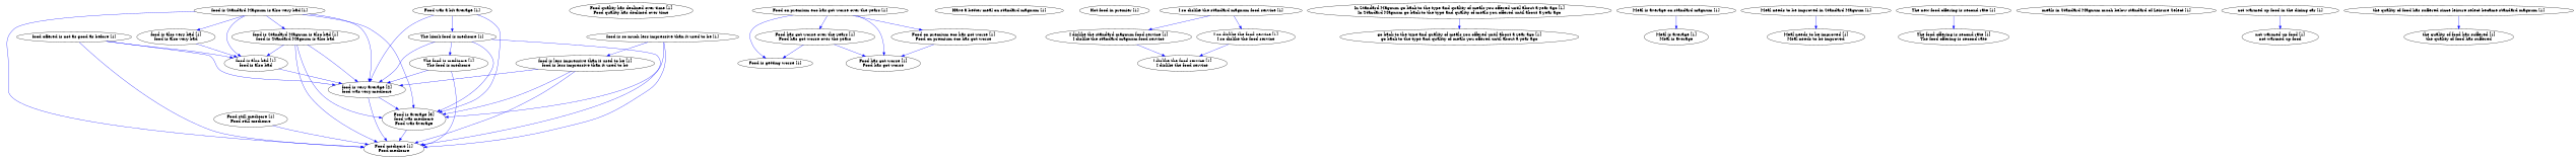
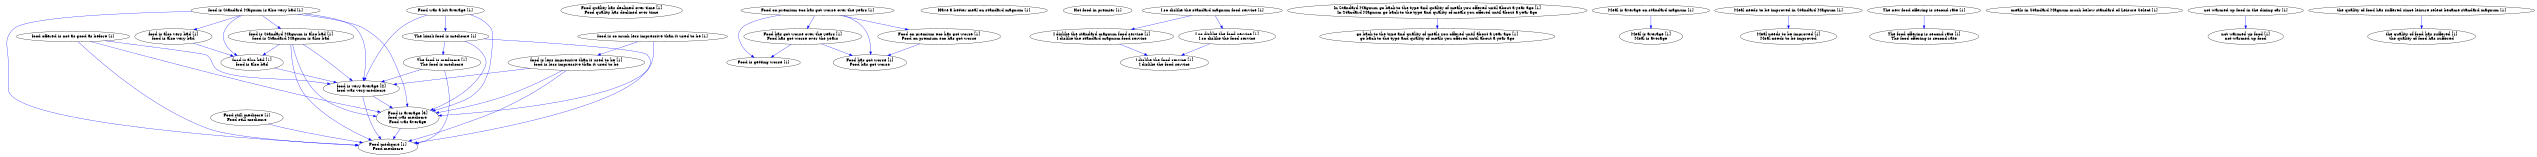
  digraph {
    edge [color=blue]
    "Food is average [3]\nfood was mediocre\nFood was average"
    "Food mediocre [1]\nFood mediocre"
    "food is very average [2]\nfood was very mediocre"
    "Food still mediocre [1]\nFood still mediocre"
    "Food quality has declined over time [1]\nFood quality has declined over time"
    "Food on premium eco has got worse over the years [1]"
    "Food is getting worse [1]"
    "Food has got worse [1]\nFood has got worse"
    "Food on premium eco has got worse [1]\nFood on premium eco has got worse"
    "Food has got worse over the years [1]\nFood has got worse over the years"
    "Food was a bit average [1]"
    "The kiosk food is mediocre [1]"
    "Have a better meal on standard magnum [1]"
    "Hot food in premier [1]"
    "I so dislike the standard magnum food service [1]"
    "I dislike the standard magnum food service [1]\nI dislike the standard magnum food service"
    "I so dislike the food service [1]\nI so dislike the food service"
    "I dislike the food service [1]\nI dislike the food service"
    "In Standard Magnum go back to the type and quality of meals you offered until about a year ago [1]\nIn Standard Magnum go back to the type and quality of meals you offered until about a year ago"
    "go back to the type and quality of meals you offered until about a year ago [1]\ngo back to the type and quality of meals you offered until about a year ago"
    "Meal is average on standard magnum [1]"
    "Meal is average [1]\nMeal is average"
    "Meal needs to be improved in Standard Magnum [1]"
    "Meal needs to be improved [1]\nMeal needs to be improved"
    "The food is mediocre [1]\nThe food is mediocre"
    "The new food offering is second rate [1]"
    "The food offering is second rate [1]\nThe food offering is second rate"
    "food is Standard Magnum is also very bad [1]"
    "food is Standard Magnum is also bad [1]\nfood is Standard Magnum is also bad"
    "food is also bad [1]\nfood is also bad"
    "food is also very bad [1]\nfood is also very bad"
    "food is so much less impressive than it used to be [1]"
    "food is less impressive than it used to be [1]\nfood is less impressive than it used to be"
    "food offered is not as good as before [1]"
    "meals in Standard Magnum much below standard of Leisure Select [1]"
    "not warmed up food in the dining car [1]"
    "not warmed up food [1]\nnot warmed up food"
    "the quality of food has suffered since leisure select became standard magnum [1]"
    "the quality of food has suffered [1]\nthe quality of food has suffered"
    "Food is average [3]\nfood was mediocre\nFood was average" -> "Food mediocre [1]\nFood mediocre"
    "food is very average [2]\nfood was very mediocre" -> "Food is average [3]\nfood was mediocre\nFood was average"
    "food is very average [2]\nfood was very mediocre" -> "Food mediocre [1]\nFood mediocre"
    "Food still mediocre [1]\nFood still mediocre" -> "Food mediocre [1]\nFood mediocre"
    "Food on premium eco has got worse over the years [1]" -> "Food is getting worse [1]"
    "Food on premium eco has got worse over the years [1]" -> "Food has got worse [1]\nFood has got worse"
    "Food on premium eco has got worse over the years [1]" -> "Food on premium eco has got worse [1]\nFood on premium eco has got worse"
    "Food on premium eco has got worse over the years [1]" -> "Food has got worse over the years [1]\nFood has got worse over the years"
    "Food on premium eco has got worse [1]\nFood on premium eco has got worse" -> "Food has got worse [1]\nFood has got worse"
    "Food has got worse over the years [1]\nFood has got worse over the years" -> "Food is getting worse [1]"
    "Food has got worse over the years [1]\nFood has got worse over the years" -> "Food has got worse [1]\nFood has got worse"
    "Food was a bit average [1]" -> "Food is average [3]\nfood was mediocre\nFood was average"
    "Food was a bit average [1]" -> "food is very average [2]\nfood was very mediocre"
    "Food was a bit average [1]" -> "The kiosk food is mediocre [1]"
    "The kiosk food is mediocre [1]" -> "Food is average [3]\nfood was mediocre\nFood was average"
    "The kiosk food is mediocre [1]" -> "Food mediocre [1]\nFood mediocre"
-   "The kiosk food is mediocre [1]" -> "food is very average [2]\nfood was very mediocre"
    "The kiosk food is mediocre [1]" -> "The food is mediocre [1]\nThe food is mediocre"
    "I so dislike the standard magnum food service [1]" -> "I dislike the standard magnum food service [1]\nI dislike the standard magnum food service"
    "I so dislike the standard magnum food service [1]" -> "I so dislike the food service [1]\nI so dislike the food service"
    "I dislike the standard magnum food service [1]\nI dislike the standard magnum food service" -> "I dislike the food service [1]\nI dislike the food service"
    "I so dislike the food service [1]\nI so dislike the food service" -> "I dislike the food service [1]\nI dislike the food service"
    "In Standard Magnum go back to the type and quality of meals you offered until about a year ago [1]\nIn Standard Magnum go back to the type and quality of meals you offered until about a year ago" -> "go back to the type and quality of meals you offered until about a year ago [1]\ngo back to the type and quality of meals you offered until about a year ago"
    "Meal is average on standard magnum [1]" -> "Meal is average [1]\nMeal is average"
    "Meal needs to be improved in Standard Magnum [1]" -> "Meal needs to be improved [1]\nMeal needs to be improved"
    "The food is mediocre [1]\nThe food is mediocre" -> "Food mediocre [1]\nFood mediocre"
    "The food is mediocre [1]\nThe food is mediocre" -> "food is very average [2]\nfood was very mediocre"
    "The new food offering is second rate [1]" -> "The food offering is second rate [1]\nThe food offering is second rate"
    "food is Standard Magnum is also very bad [1]" -> "Food is average [3]\nfood was mediocre\nFood was average"
    "food is Standard Magnum is also very bad [1]" -> "Food mediocre [1]\nFood mediocre"
    "food is Standard Magnum is also very bad [1]" -> "food is very average [2]\nfood was very mediocre"
    "food is Standard Magnum is also very bad [1]" -> "food is Standard Magnum is also bad [1]\nfood is Standard Magnum is also bad"
    "food is Standard Magnum is also very bad [1]" -> "food is also bad [1]\nfood is also bad"
    "food is Standard Magnum is also very bad [1]" -> "food is also very bad [1]\nfood is also very bad"
    "food is Standard Magnum is also bad [1]\nfood is Standard Magnum is also bad" -> "Food is average [3]\nfood was mediocre\nFood was average"
    "food is Standard Magnum is also bad [1]\nfood is Standard Magnum is also bad" -> "Food mediocre [1]\nFood mediocre"
    "food is Standard Magnum is also bad [1]\nfood is Standard Magnum is also bad" -> "food is very average [2]\nfood was very mediocre"
    "food is Standard Magnum is also bad [1]\nfood is Standard Magnum is also bad" -> "food is also bad [1]\nfood is also bad"
    "food is also bad [1]\nfood is also bad" -> "food is very average [2]\nfood was very mediocre"
    "food is also very bad [1]\nfood is also very bad" -> "food is also bad [1]\nfood is also bad"
    "food is so much less impressive than it used to be [1]" -> "Food is average [3]\nfood was mediocre\nFood was average"
-   "food is so much less impressive than it used to be [1]" -> "Food mediocre [1]\nFood mediocre"
    "food is so much less impressive than it used to be [1]" -> "food is less impressive than it used to be [1]\nfood is less impressive than it used to be"
    "food is less impressive than it used to be [1]\nfood is less impressive than it used to be" -> "Food is average [3]\nfood was mediocre\nFood was average"
    "food is less impressive than it used to be [1]\nfood is less impressive than it used to be" -> "Food mediocre [1]\nFood mediocre"
    "food is less impressive than it used to be [1]\nfood is less impressive than it used to be" -> "food is very average [2]\nfood was very mediocre"
-   "food offered is not as good as before [1]" -> "food is also bad [1]\nfood is also bad"
+   "food offered is not as good as before [1]" -> "Food is average [3]\nfood was mediocre\nFood was average"
    "food offered is not as good as before [1]" -> "Food mediocre [1]\nFood mediocre"
    "food offered is not as good as before [1]" -> "food is very average [2]\nfood was very mediocre"
    "not warmed up food in the dining car [1]" -> "not warmed up food [1]\nnot warmed up food"
    "the quality of food has suffered since leisure select became standard magnum [1]" -> "the quality of food has suffered [1]\nthe quality of food has suffered"
  }
